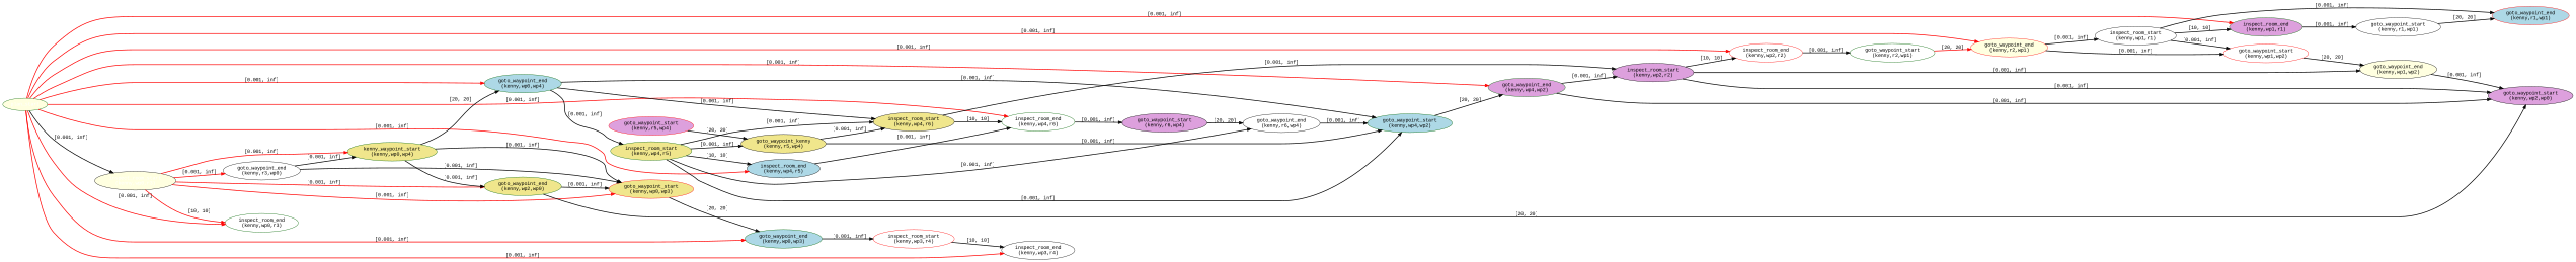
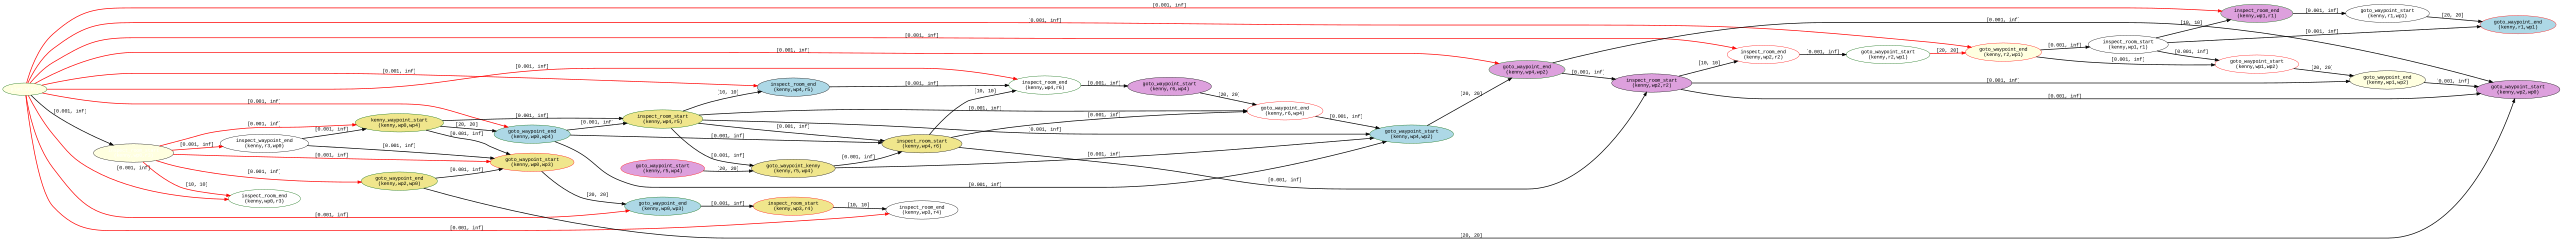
  digraph {
    fontname="Liberation Mono"
    rankdir=LR
    node [color=black fillcolor=white fontname="Liberation Mono" style=filled]
    edge [color=black fontname="Liberation Mono" penwidth=2]
    n1 [color=darkgreen fillcolor=lightyellow fontcolor=white label=plan_start]
    n2 [fillcolor=lightyellow fontcolor=white label="inspect_room_start\n(kenny,wp0,r3)"]
    n3 [color=darkgreen label="inspect_room_end\n(kenny,wp0,r3)"]
    n4 [color=darkgreen fillcolor=lightblue label="goto_waypoint_end\n(kenny,wp0,wp4)"]
    n5 [fillcolor=lightblue label="inspect_room_end\n(kenny,wp4,r5)"]
    n6 [color=darkgreen label="inspect_room_end\n(kenny,wp4,r6)"]
    n7 [color=darkgreen fillcolor=plum label="goto_waypoint_end\n(kenny,wp4,wp2)"]
    n8 [color=red label="inspect_room_end\n(kenny,wp2,r2)"]
    n9 [color=red fillcolor=lightyellow label="goto_waypoint_end\n(kenny,r2,wp1)"]
    n10 [color=darkgreen fillcolor=plum label="inspect_room_end\n(kenny,wp1,r1)"]
    n11 [color=darkgreen fillcolor=lightblue label="goto_waypoint_end\n(kenny,wp0,wp3)"]
    n12 [label="inspect_room_end\n(kenny,wp3,r4)"]
-   n13 [label="goto_waypoint_end\n(kenny,r3,wp0)"]
+   n13 [label="inspect_waypoint_end\n(kenny,r3,wp0)"]
    n14 [color=darkgreen fillcolor=khaki label="kenny_waypoint_start\n(kenny,wp0,wp4)"]
    n15 [color=darkgreen fillcolor=khaki label="goto_waypoint_end\n(kenny,wp2,wp0)"]
    n16 [color=red fillcolor=khaki label="goto_waypoint_start\n(kenny,wp0,wp3)"]
    n17 [color=darkgreen fillcolor=khaki label="inspect_room_start\n(kenny,wp4,r5)"]
    n18 [fillcolor=khaki label="inspect_room_start\n(kenny,wp4,r6)"]
    n19 [color=darkgreen fillcolor=lightblue label="goto_waypoint_start\n(kenny,wp4,wp2)"]
    n20 [fillcolor=plum label="goto_waypoint_start\n(kenny,r6,wp4)"]
    n21 [fillcolor=plum label="inspect_room_start\n(kenny,wp2,r2)"]
    n22 [fillcolor=plum label="goto_waypoint_start\n(kenny,wp2,wp0)"]
    n23 [color=darkgreen label="goto_waypoint_start\n(kenny,r2,wp1)"]
    n24 [label="inspect_room_start\n(kenny,wp1,r1)"]
    n25 [color=red label="goto_waypoint_start\n(kenny,wp1,wp2)"]
    n26 [label="goto_waypoint_start\n(kenny,r1,wp1)"]
-   n27 [color=red label="inspect_room_start\n(kenny,wp3,r4)"]
+   n27 [color=red fillcolor=khaki label="inspect_room_start\n(kenny,wp3,r4)"]
    n28 [fillcolor=khaki label="goto_waypoint_kenny\n(kenny,r5,wp4)"]
-   n29 [label="goto_waypoint_end\n(kenny,r6,wp4)"]
+   n29 [color=red label="goto_waypoint_end\n(kenny,r6,wp4)"]
    n30 [color=red fillcolor=plum label="goto_waypoint_start\n(kenny,r5,wp4)"]
    n31 [fillcolor=lightyellow label="goto_waypoint_end\n(kenny,wp1,wp2)"]
    n32 [color=red fillcolor=lightblue label="goto_waypoint_end\n(kenny,r1,wp1)"]
    n1 -> n2 [label="[0.001, inf]"]
    n1 -> n3 [color=red label="[0.001, inf]"]
    n1 -> n4 [color=red label="[0.001, inf]"]
    n1 -> n5 [color=red label="[0.001, inf]"]
    n1 -> n6 [color=red label="[0.001, inf]"]
    n1 -> n7 [color=red label="[0.001, inf]"]
    n1 -> n8 [color=red label="[0.001, inf]"]
    n1 -> n9 [color=red label="[0.001, inf]"]
    n1 -> n10 [color=red label="[0.001, inf]"]
    n1 -> n11 [color=red label="[0.001, inf]"]
    n1 -> n12 [color=red label="[0.001, inf]"]
    n2 -> n3 [color=red label="[10, 10]"]
    n2 -> n13 [color=red label="[0.001, inf]"]
    n2 -> n14 [color=red label="[0.001, inf]"]
    n2 -> n15 [color=red label="[0.001, inf]"]
    n2 -> n16 [color=red label="[0.001, inf]"]
    n4 -> n17 [label="[0.001, inf]"]
    n4 -> n18 [label="[0.001, inf]"]
    n4 -> n19 [label="[0.001, inf]"]
    n5 -> n6 [label="[0.001, inf]"]
    n6 -> n20 [label="[0.001, inf]"]
    n7 -> n21 [label="[0.001, inf]"]
    n7 -> n22 [label="[0.001, inf]"]
    n8 -> n23 [label="[0.001, inf]"]
    n9 -> n24 [label="[0.001, inf]"]
    n9 -> n25 [label="[0.001, inf]"]
    n10 -> n26 [label="[0.001, inf]"]
    n11 -> n27 [label="[0.001, inf]"]
    n13 -> n14 [label="[0.001, inf]"]
    n13 -> n16 [label="[0.001, inf]"]
    n14 -> n4 [label="[20, 20]"]
-   n14 -> n15 [label="[0.001, inf]"]
+   n14 -> n17 [label="[0.001, inf]"]
    n14 -> n16 [label="[0.001, inf]"]
    n15 -> n16 [label="[0.001, inf]"]
    n15 -> n22 [label="[20, 20]"]
    n16 -> n11 [label="[20, 20]"]
    n17 -> n5 [label="[10, 10]"]
    n17 -> n18 [label="[0.001, inf]"]
    n17 -> n19 [label="[0.001, inf]"]
    n17 -> n28 [label="[0.001, inf]"]
    n17 -> n29 [label="[0.001, inf]"]
    n18 -> n6 [label="[10, 10]"]
    n18 -> n21 [label="[0.001, inf]"]
+   n18 -> n29 [label="[0.001, inf]"]
    n19 -> n7 [label="[20, 20]"]
    n20 -> n29 [label="[20, 20]"]
    n21 -> n8 [label="[10, 10]"]
    n21 -> n22 [label="[0.001, inf]"]
    n21 -> n31 [label="[0.001, inf]"]
    n23 -> n9 [color=red label="[20, 20]"]
    n24 -> n10 [label="[10, 10]"]
    n24 -> n25 [label="[0.001, inf]"]
    n24 -> n32 [label="[0.001, inf]"]
    n25 -> n31 [label="[20, 20]"]
    n26 -> n32 [label="[20, 20]"]
    n27 -> n12 [label="[10, 10]"]
    n28 -> n18 [label="[0.001, inf]"]
    n28 -> n19 [label="[0.001, inf]"]
    n29 -> n19 [label="[0.001, inf]"]
    n30 -> n28 [label="[20, 20]"]
    n31 -> n22 [label="[0.001, inf]"]
  }
